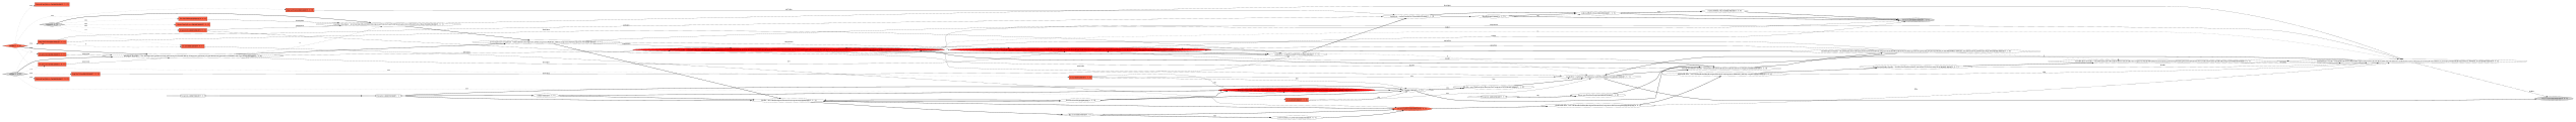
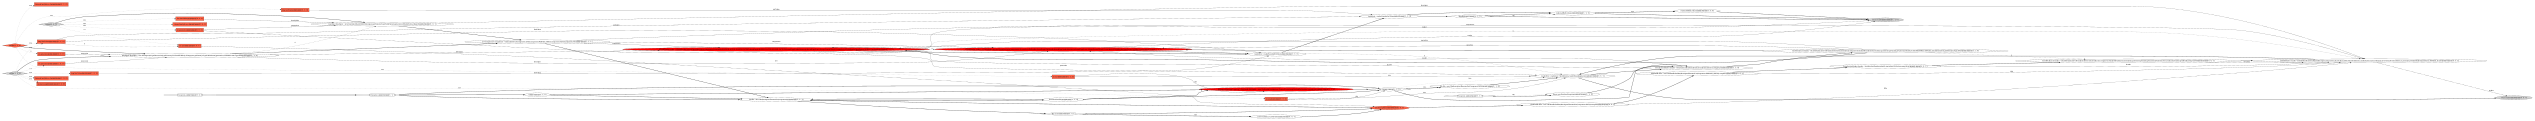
  digraph {
    fontname="Noto Serif"
    rankdir=LR
    node [fillcolor=white fontname="Noto Serif" shape=ellipse style=filled]
    edge [fontname="Noto Serif" style=bold]
    n1 [label="Descriptor descriptor = new Descriptor(cfs.getDirectories().getDirectoryForNewSSTables(),cfs.keyspace.getName(),cfs.getTableName(),generation,SSTableFormat.Type.BIG)@@@3@@@['1', '1', '0']"]
    n2 [fillcolor=red label="SSTableReader reader = SSTableReader.internalOpen(descriptor,components,cfs.metadata,RANDOM_ACCESS_READER_FACTORY.sharedCopy(),RANDOM_ACCESS_READER_FACTORY.sharedCopy(),indexSummary.sharedCopy(),new AlwaysPresentFilter(),1L,metadata,SSTableReader.OpenReason.NORMAL,header)@@@26@@@['1', '0', '0']"]
    n3 [label="Descriptor descriptor = new Descriptor(dataFolder,cfs.keyspace.getName(),cfs.getTableName(),generation,SSTableFormat.Type.BIG)@@@3@@@['0', '0', '1']"]
    n4 [label="Set<Component> components = ImmutableSet.of(Component.DATA,Component.PRIMARY_INDEX,Component.FILTER,Component.TOC)@@@4@@@['1', '1', '1']"]
    n5 [fillcolor=red label="SSTableReader reader = SSTableReader.internalOpen(descriptor,components,cfs.metadata,fileHandle.sharedCopy(),fileHandle.sharedCopy(),indexSummary.sharedCopy(),new AlwaysPresentFilter(),1L,metadata,SSTableReader.OpenReason.NORMAL,header)@@@27@@@['0', '1', '0']"]
    n6 [fillcolor=lightgray label="return reader@@@31@@@['1', '1', '0']"]
    n7 [label="SSTableReader reader = SSTableReader.internalOpen(descriptor,components,cfs.metadata,dFile,iFile,MockSchema.indexSummary.sharedCopy(),new AlwaysPresentFilter(),1L,metadata,SSTableReader.OpenReason.NORMAL,header)@@@16@@@['0', '0', '1']"]
    n8 [label="reader.first = readerBounds(firstToken)@@@28@@@['1', '1', '0']"]
    n9 [label="File file = new File(descriptor.filenameFor(component))@@@6@@@['1', '1', '1']"]
    n10 [label="!file.exists()@@@7@@@['0', '0', '1']" shape=diamond]
    n11 [label="assertTrue(file.createNewFile())@@@7@@@['0', '0', '1']"]
    n12 [fillcolor=tomato label="raf.setLength(size)@@@9@@@['0', '0', '1']"]
    n13 [label="FileHandle dFile = new FileHandle.Builder(descriptor.filenameFor(Component.DATA)).complete()@@@12@@@['0', '0', '1']"]
    n14 [fillcolor=red label="@SuppressWarnings(\"resource\") FileHandle fileHandle = new FileHandle.Builder(new ChannelProxy(tempFile)).bufferSize(size).complete(size)@@@13@@@['0', '1', '0']"]
    n15 [label="size > 0@@@14@@@['1', '1', '0']" shape=diamond]
    n16 [label="File file = new File(descriptor.filenameFor(Component.DATA))@@@16@@@['1', '1', '0']"]
    n17 [label="SerializationHeader header = SerializationHeader.make(cfs.metadata(),Collections.emptyList())@@@25@@@['1', '1', '0']"]
    n18 [label="reader.first = reader.last = MockSchema.readerBounds(generation)@@@17@@@['1', '1', '1']"]
    n19 [label="reader.selfRef().release()@@@29@@@['1', '0', '0']"]
    n20 [fillcolor=lightgray label="return reader@@@18@@@['0', '0', '1']"]
    n21 [label="reader.last = readerBounds(lastToken)@@@29@@@['1', '1', '0']"]
    n22 [label="StatsMetadata metadata = (StatsMetadata)new MetadataCollector(cfs.metadata().comparator).finalizeMetadata(cfs.metadata().partitioner.getClass().getCanonicalName(),0.01f,-1,null,false,header).get(MetadataType.STATS)@@@15@@@['0', '0', '1']"]
    n23 [label="StatsMetadata metadata = (StatsMetadata)new MetadataCollector(cfs.metadata().comparator).finalizeMetadata(cfs.metadata().partitioner.getClass().getCanonicalName(),0.01f,UNREPAIRED_SSTABLE,null,false,header).get(MetadataType.STATS)@@@26@@@['1', '1', '0']"]
    n24 [label="IOException e@@@10@@@['1', '0', '0']" shape=diamond]
    n25 [label="IOException e@@@10@@@['1', '1', '0']" shape=diamond]
    n26 [label="{}@@@10@@@['0', '1', '0']"]
    n27 [fillcolor=tomato label="File dataFolder@@@2@@@['0', '0', '1']" shape=box]
    n28 [fillcolor=tomato label="int size@@@2@@@['0', '0', '1']" shape=box]
    n29 [label="FileHandle iFile = new FileHandle.Builder(descriptor.filenameFor(Component.PRIMARY_INDEX)).complete()@@@13@@@['0', '0', '1']"]
    n30 [label="SerializationHeader header = SerializationHeader.make(cfs.metadata(),Collections.emptyList())@@@14@@@['0', '0', '1']"]
    n31 [fillcolor=tomato label="sstable['0', '1', '0']" shape=diamond]
    n32 [fillcolor=tomato label="int size@@@2@@@['0', '1', '0']" shape=box]
    n33 [fillcolor=tomato label="long lastToken@@@2@@@['0', '1', '0']" shape=box]
    n34 [fillcolor=tomato label="long firstToken@@@2@@@['1', '1', '0']" shape=box]
    n35 [fillcolor=tomato label="ColumnFamilyStore cfs@@@2@@@['0', '1', '0']" shape=box]
    n36 [fillcolor=tomato label="int generation@@@2@@@['0', '1', '0']" shape=box]
    n37 [fillcolor=tomato label="ColumnFamilyStore cfs@@@2@@@['1', '0', '0']" shape=box]
    n38 [label="reader.selfRef().release()@@@30@@@['1', '1', '0']"]
    n39 [label="file.createNewFile()@@@8@@@['1', '1', '0']"]
    n40 [fillcolor=lightgray label="sstable['1', '0', '0']" shape=diamond]
    n41 [fillcolor=tomato label="int generation@@@2@@@['1', '0', '0']" shape=box]
    n42 [fillcolor=tomato label="long firstToken@@@2@@@['1', '0', '0']" shape=box]
    n43 [fillcolor=tomato label="int size@@@2@@@['1', '0', '0']" shape=box]
+   n44 [fillcolor=tomato label="boolean keepRef@@@2@@@['1', '0', '0']" shape=box]
    n45 [fillcolor=tomato label="ColumnFamilyStore cfs@@@2@@@['0', '0', '1']" shape=box]
    n46 [label="!keepRef@@@30@@@['0', '1', '0']" shape=diamond]
    n47 [label="throw new RuntimeException(e)@@@22@@@['1', '1', '0']"]
    n48 [fillcolor=lightgray label="sstable['0', '0', '1']" shape=diamond]
    n49 [fillcolor=tomato label="int generation@@@2@@@['0', '0', '1']" shape=box]
    n50 [label="IOException e@@@21@@@['1', '1', '0']" shape=diamond]
    n1 -> n2 [label=descriptor style=solid]
    n1 -> n3 [label=0 style=dashed]
    n1 -> n4
    n1 -> n5 [label=descriptor style=solid]
    n2 -> n5 [label=0 style=dashed]
    n2 -> n6 [label=reader style=solid]
    n2 -> n7 [label=0 style=dashed]
    n2 -> n8
    n3 -> n4
    n3 -> n7 [label=descriptor style=solid]
    n4 -> n2 [label=components style=solid]
    n4 -> n5 [label=components style=solid]
    n4 -> n7 [label=components style=solid]
    n4 -> n9
    n5 -> n6 [label=reader style=solid]
    n5 -> n8
    n7 -> n18
    n7 -> n20 [label=reader style=solid]
    n8 -> n18 [label=0 style=dashed]
    n8 -> n21
    n9 -> n10
    n9 -> n39
    n10 -> n11 [label=true style=dotted]
    n10 -> n11
    n10 -> n12
    n11 -> n12
    n12 -> n9
    n12 -> n13
    n13 -> n7 [label=dFile style=solid]
    n13 -> n29
    n14 -> n15
    n15 -> n16 [label=true style=dotted]
    n15 -> n16
    n15 -> n17
    n15 -> n18 [label=true style=dotted]
    n16 -> n18
    n17 -> n2 [label=header style=solid]
    n17 -> n5 [label=header style=solid]
    n17 -> n23
    n18 -> n17
    n18 -> n20
    n19 -> n6
    n21 -> n38
    n21 -> n46
    n22 -> n7
    n22 -> n7 [label=metadata style=solid]
    n23 -> n2 [label=metadata style=solid]
    n23 -> n2
    n23 -> n5 [label=metadata style=solid]
    n23 -> n5
    n23 -> n22 [label=0 style=dashed]
    n24 -> n25
    n25 -> n9
    n25 -> n15
    n25 -> n26
    n26 -> n9
    n26 -> n14
    n27 -> n3 [label=dataFolder style=solid]
    n28 -> n12 [label=size style=solid]
    n29 -> n7 [label=iFile style=solid]
    n29 -> n30
    n30 -> n7 [label=header style=solid]
    n30 -> n22
    n31 -> n1
    n31 -> n32 [label=true style=dotted]
    n31 -> n33 [label=true style=dotted]
    n31 -> n34 [label=true style=dotted]
    n31 -> n35 [label=true style=dotted]
    n31 -> n36 [label=0 style=dotted]
    n32 -> n14 [label=size style=solid]
-   n32 -> n15 [label=size style=solid]
    n32 -> n18 [label=size style=solid]
    n33 -> n21 [label=lastToken style=solid]
    n34 -> n8 [label=firstToken style=solid]
    n34 -> n21 [label=lastToken style=solid]
    n34 -> n28 [label=0 style=dashed]
    n36 -> n1 [label=generation style=solid]
    n38 -> n6
    n38 -> n19
    n38 -> n19 [label=true style=dotted]
    n39 -> n9
    n39 -> n14
    n39 -> n15
    n40 -> n1
    n40 -> n34 [label=true style=dotted]
    n40 -> n37 [label=true style=dotted]
    n40 -> n41 [label=true style=dotted]
    n40 -> n42 [label=true style=dotted]
    n40 -> n43 [label=true style=dotted]
+   n40 -> n44 [label=true style=dotted]
    n41 -> n1 [label=generation style=solid]
    n42 -> n8 [label=firstToken style=solid]
    n43 -> n15 [label=size style=solid]
    n43 -> n18 [label=size style=solid]
    n46 -> n6
    n46 -> n38 [label=true style=dotted]
    n46 -> n38
    n47 -> n17
    n48 -> n3
    n48 -> n27 [label=true style=dotted]
    n48 -> n28 [label=true style=dotted]
    n48 -> n45 [label=true style=dotted]
    n48 -> n49 [label=true style=dotted]
    n49 -> n3 [label=generation style=solid]
    n49 -> n18 [label=generation style=solid]
    n50 -> n47
    n50 -> n47 [label=true style=dotted]
  }
